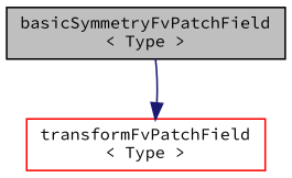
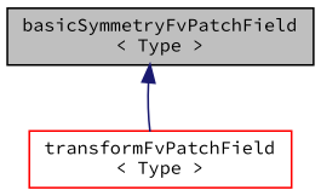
  digraph {
    fontname="Source Code Pro"
    node [fontname="Source Code Pro" fontsize=10 shape=record]
    n1 [color=black fillcolor=grey75 fontcolor=black height=0.2 label="basicSymmetryFvPatchField\l\< Type \>" style=filled width=0.4]
    n2 [color=red height=0.2 label="transformFvPatchField\l\< Type \>" width=0.4]
-   n2 -> n1 [color=midnightblue dir=back fontname="Source Code Pro" fontsize=10 labelfontname=FreeSans labelfontsize=10 style=solid]
+   n1 -> n2 [color=midnightblue dir=back fontname="Source Code Pro" fontsize=10 labelfontname=FreeSans labelfontsize=10 style=solid]
  }
